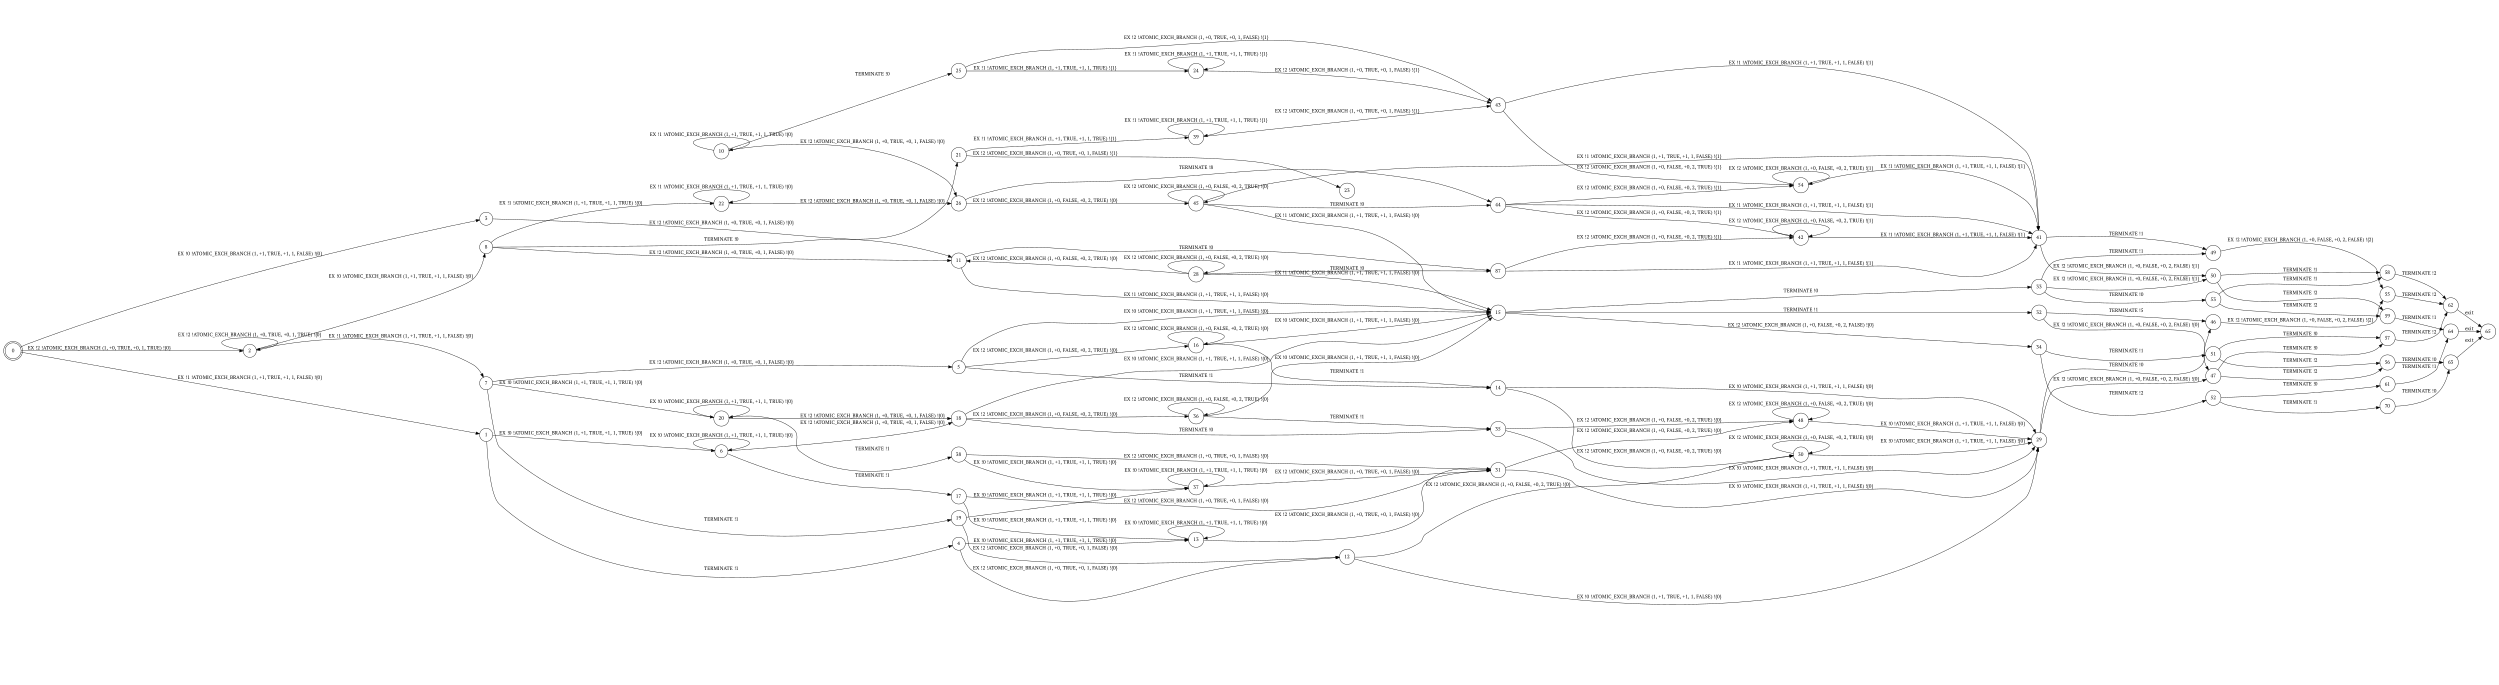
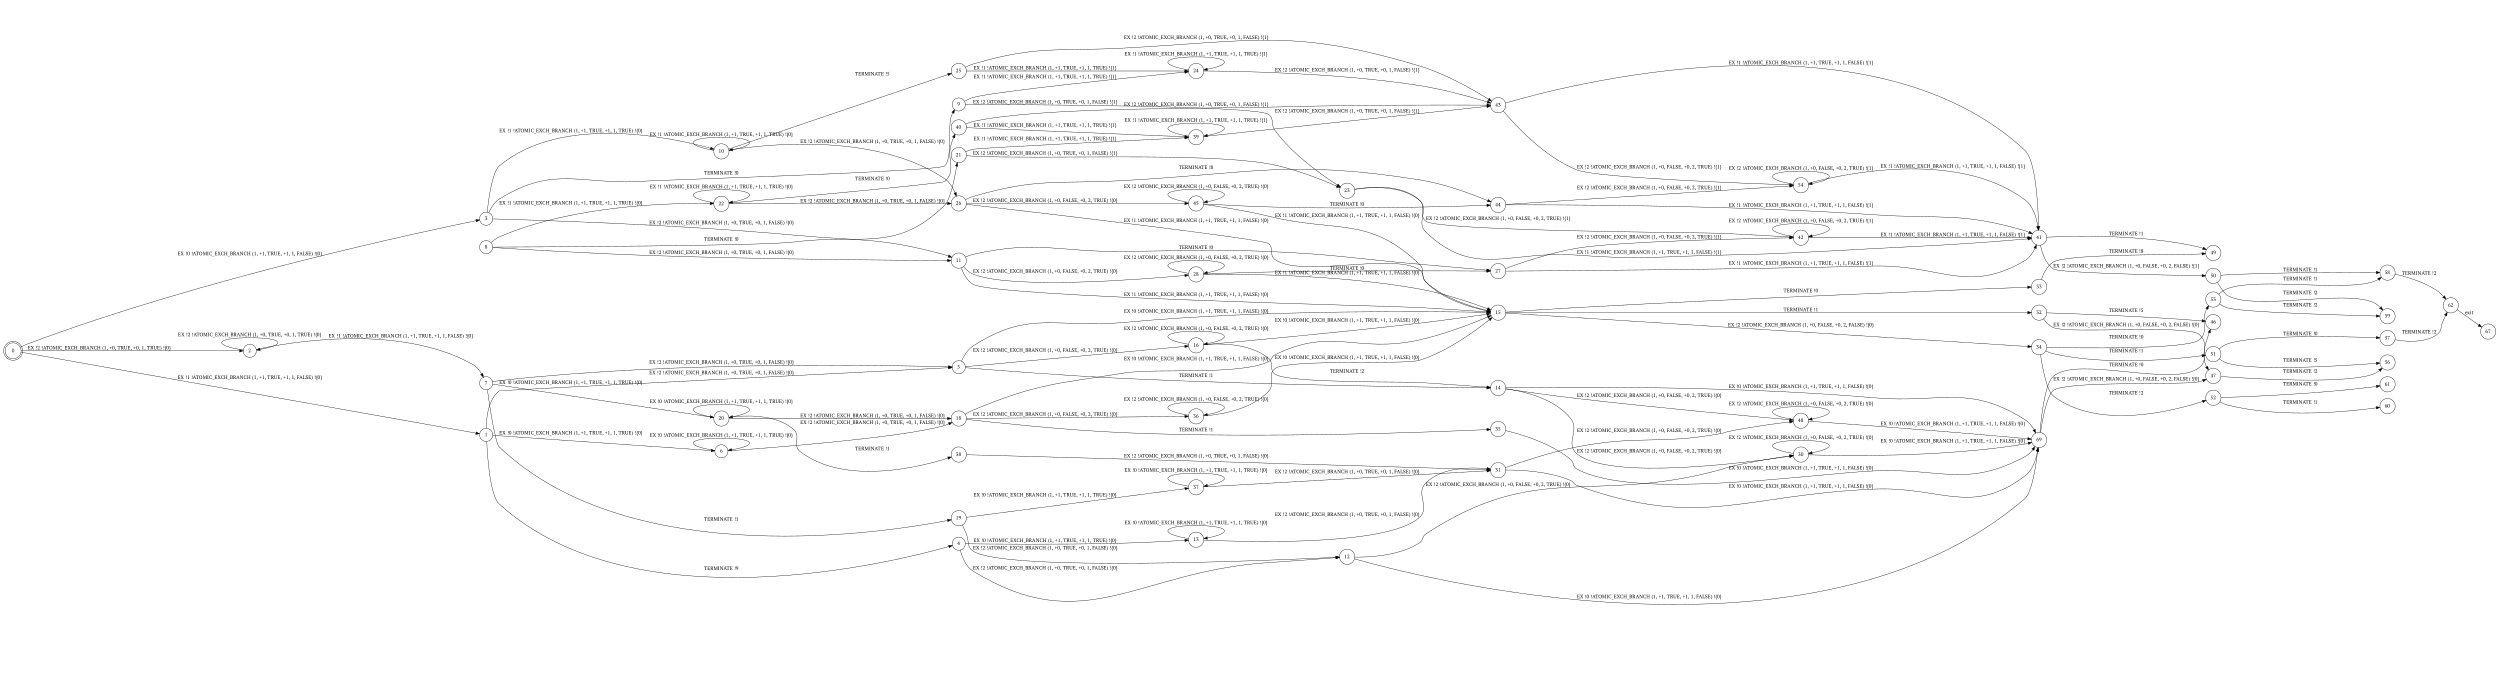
  digraph {
    fontname="PT Serif"
    rankdir=LR
    node [fontname="PT Serif" shape=circle]
    edge [fontname="PT Serif"]
    0 [peripheries=2]
    1
    2
    3
    4
    5
    6
    7
    8
+   9
    10
    11
    12
    13
    14
    15
    16
-   17
    18
    19
    20
    21
    22
    23
    24
    25
    26
-   27 [label=87]
+   27
    28
-   29
+   29 [label=69]
    30
    31
    32
    33
    34
    35
    36
    37
    38
    39
+   40
    41
    42
    43
    44
    45
    46
    47
    48
    49
    50
    51
    52
    53
    54
-   55
    56
    57
    58
    59
-   60 [label=70]
+   60
    61
    62
-   63
-   64
-   65
+   65 [label=67]
    0 -> 1 [label="EX !1 !ATOMIC_EXCH_BRANCH (1, +1, TRUE, +1, 1, FALSE) !{0}"]
    0 -> 2 [label="EX !2 !ATOMIC_EXCH_BRANCH (1, +0, TRUE, +0, 1, TRUE) !{0}"]
    0 -> 3 [label="EX !0 !ATOMIC_EXCH_BRANCH (1, +1, TRUE, +1, 1, FALSE) !{0}"]
-   1 -> 4 [label="TERMINATE !1"]
+   1 -> 4 [label="TERMINATE !9"]
+   1 -> 5 [label="EX !2 !ATOMIC_EXCH_BRANCH (1, +0, TRUE, +0, 1, FALSE) !{0}"]
    1 -> 6 [label="EX !0 !ATOMIC_EXCH_BRANCH (1, +1, TRUE, +1, 1, TRUE) !{0}"]
    2 -> 2 [label="EX !2 !ATOMIC_EXCH_BRANCH (1, +0, TRUE, +0, 1, TRUE) !{0}"]
    2 -> 7 [label="EX !1 !ATOMIC_EXCH_BRANCH (1, +1, TRUE, +1, 1, FALSE) !{0}"]
-   2 -> 8 [label="EX !0 !ATOMIC_EXCH_BRANCH (1, +1, TRUE, +1, 1, FALSE) !{0}"]
+   3 -> 9 [label="TERMINATE !0"]
+   3 -> 10 [label="EX !1 !ATOMIC_EXCH_BRANCH (1, +1, TRUE, +1, 1, TRUE) !{0}"]
    3 -> 11 [label="EX !2 !ATOMIC_EXCH_BRANCH (1, +0, TRUE, +0, 1, FALSE) !{0}"]
    4 -> 12 [label="EX !2 !ATOMIC_EXCH_BRANCH (1, +0, TRUE, +0, 1, FALSE) !{0}"]
    4 -> 13 [label="EX !0 !ATOMIC_EXCH_BRANCH (1, +1, TRUE, +1, 1, TRUE) !{0}"]
    5 -> 14 [label="TERMINATE !1"]
    5 -> 15 [label="EX !0 !ATOMIC_EXCH_BRANCH (1, +1, TRUE, +1, 1, FALSE) !{0}"]
    5 -> 16 [label="EX !2 !ATOMIC_EXCH_BRANCH (1, +0, FALSE, +0, 2, TRUE) !{0}"]
    6 -> 6 [label="EX !0 !ATOMIC_EXCH_BRANCH (1, +1, TRUE, +1, 1, TRUE) !{0}"]
-   6 -> 17 [label="TERMINATE !1"]
    6 -> 18 [label="EX !2 !ATOMIC_EXCH_BRANCH (1, +0, TRUE, +0, 1, FALSE) !{0}"]
    7 -> 5 [label="EX !2 !ATOMIC_EXCH_BRANCH (1, +0, TRUE, +0, 1, FALSE) !{0}"]
    7 -> 19 [label="TERMINATE !1"]
    7 -> 20 [label="EX !0 !ATOMIC_EXCH_BRANCH (1, +1, TRUE, +1, 1, TRUE) !{0}"]
    8 -> 11 [label="EX !2 !ATOMIC_EXCH_BRANCH (1, +0, TRUE, +0, 1, FALSE) !{0}"]
    8 -> 21 [label="TERMINATE !0"]
    8 -> 22 [label="EX !1 !ATOMIC_EXCH_BRANCH (1, +1, TRUE, +1, 1, TRUE) !{0}"]
+   9 -> 23 [label="EX !2 !ATOMIC_EXCH_BRANCH (1, +0, TRUE, +0, 1, FALSE) !{1}"]
+   9 -> 24 [label="EX !1 !ATOMIC_EXCH_BRANCH (1, +1, TRUE, +1, 1, TRUE) !{1}"]
    10 -> 10 [label="EX !1 !ATOMIC_EXCH_BRANCH (1, +1, TRUE, +1, 1, TRUE) !{0}"]
-   10 -> 25 [label="TERMINATE !0"]
+   10 -> 25 [label="TERMINATE !5"]
    10 -> 26 [label="EX !2 !ATOMIC_EXCH_BRANCH (1, +0, TRUE, +0, 1, FALSE) !{0}"]
    11 -> 15 [label="EX !1 !ATOMIC_EXCH_BRANCH (1, +1, TRUE, +1, 1, FALSE) !{0}"]
    11 -> 27 [label="TERMINATE !0"]
-   28 -> 11 [label="EX !2 !ATOMIC_EXCH_BRANCH (1, +0, FALSE, +0, 2, TRUE) !{0}"]
+   11 -> 28 [label="EX !2 !ATOMIC_EXCH_BRANCH (1, +0, FALSE, +0, 2, TRUE) !{0}"]
    12 -> 29 [label="EX !0 !ATOMIC_EXCH_BRANCH (1, +1, TRUE, +1, 1, FALSE) !{0}"]
    12 -> 30 [label="EX !2 !ATOMIC_EXCH_BRANCH (1, +0, FALSE, +0, 2, TRUE) !{0}"]
    13 -> 13 [label="EX !0 !ATOMIC_EXCH_BRANCH (1, +1, TRUE, +1, 1, TRUE) !{0}"]
    13 -> 31 [label="EX !2 !ATOMIC_EXCH_BRANCH (1, +0, TRUE, +0, 1, FALSE) !{0}"]
    14 -> 29 [label="EX !0 !ATOMIC_EXCH_BRANCH (1, +1, TRUE, +1, 1, FALSE) !{0}"]
    14 -> 30 [label="EX !2 !ATOMIC_EXCH_BRANCH (1, +0, FALSE, +0, 2, TRUE) !{0}"]
    15 -> 32 [label="TERMINATE !1"]
    15 -> 33 [label="TERMINATE !0"]
    15 -> 34 [label="EX !2 !ATOMIC_EXCH_BRANCH (1, +0, FALSE, +0, 2, FALSE) !{0}"]
-   16 -> 14 [label="TERMINATE !1"]
+   16 -> 14 [label="TERMINATE !2"]
    16 -> 15 [label="EX !0 !ATOMIC_EXCH_BRANCH (1, +1, TRUE, +1, 1, FALSE) !{0}"]
    16 -> 16 [label="EX !2 !ATOMIC_EXCH_BRANCH (1, +0, FALSE, +0, 2, TRUE) !{0}"]
-   17 -> 13 [label="EX !0 !ATOMIC_EXCH_BRANCH (1, +1, TRUE, +1, 1, TRUE) !{0}"]
-   17 -> 31 [label="EX !2 !ATOMIC_EXCH_BRANCH (1, +0, TRUE, +0, 1, FALSE) !{0}"]
    18 -> 15 [label="EX !0 !ATOMIC_EXCH_BRANCH (1, +1, TRUE, +1, 1, FALSE) !{0}"]
-   18 -> 35 [label="TERMINATE !0"]
+   18 -> 35 [label="TERMINATE !1"]
    18 -> 36 [label="EX !2 !ATOMIC_EXCH_BRANCH (1, +0, FALSE, +0, 2, TRUE) !{0}"]
    19 -> 12 [label="EX !2 !ATOMIC_EXCH_BRANCH (1, +0, TRUE, +0, 1, FALSE) !{0}"]
    19 -> 37 [label="EX !0 !ATOMIC_EXCH_BRANCH (1, +1, TRUE, +1, 1, TRUE) !{0}"]
    20 -> 18 [label="EX !2 !ATOMIC_EXCH_BRANCH (1, +0, TRUE, +0, 1, FALSE) !{0}"]
    20 -> 20 [label="EX !0 !ATOMIC_EXCH_BRANCH (1, +1, TRUE, +1, 1, TRUE) !{0}"]
    20 -> 38 [label="TERMINATE !1"]
    21 -> 23 [label="EX !2 !ATOMIC_EXCH_BRANCH (1, +0, TRUE, +0, 1, FALSE) !{1}"]
    21 -> 39 [label="EX !1 !ATOMIC_EXCH_BRANCH (1, +1, TRUE, +1, 1, TRUE) !{1}"]
    22 -> 22 [label="EX !1 !ATOMIC_EXCH_BRANCH (1, +1, TRUE, +1, 1, TRUE) !{0}"]
    22 -> 26 [label="EX !2 !ATOMIC_EXCH_BRANCH (1, +0, TRUE, +0, 1, FALSE) !{0}"]
-   45 -> 41 [label="EX !1 !ATOMIC_EXCH_BRANCH (1, +1, TRUE, +1, 1, FALSE) !{1}"]
-   44 -> 42 [label="EX !2 !ATOMIC_EXCH_BRANCH (1, +0, FALSE, +0, 2, TRUE) !{1}"]
+   22 -> 40 [label="TERMINATE !0"]
+   23 -> 41 [label="EX !1 !ATOMIC_EXCH_BRANCH (1, +1, TRUE, +1, 1, FALSE) !{1}"]
+   23 -> 42 [label="EX !2 !ATOMIC_EXCH_BRANCH (1, +0, FALSE, +0, 2, TRUE) !{1}"]
    24 -> 24 [label="EX !1 !ATOMIC_EXCH_BRANCH (1, +1, TRUE, +1, 1, TRUE) !{1}"]
    24 -> 43 [label="EX !2 !ATOMIC_EXCH_BRANCH (1, +0, TRUE, +0, 1, FALSE) !{1}"]
    25 -> 24 [label="EX !1 !ATOMIC_EXCH_BRANCH (1, +1, TRUE, +1, 1, TRUE) !{1}"]
    25 -> 43 [label="EX !2 !ATOMIC_EXCH_BRANCH (1, +0, TRUE, +0, 1, FALSE) !{1}"]
+   26 -> 15 [label="EX !1 !ATOMIC_EXCH_BRANCH (1, +1, TRUE, +1, 1, FALSE) !{0}"]
    26 -> 44 [label="TERMINATE !8"]
    26 -> 45 [label="EX !2 !ATOMIC_EXCH_BRANCH (1, +0, FALSE, +0, 2, TRUE) !{0}"]
    27 -> 41 [label="EX !1 !ATOMIC_EXCH_BRANCH (1, +1, TRUE, +1, 1, FALSE) !{1}"]
    27 -> 42 [label="EX !2 !ATOMIC_EXCH_BRANCH (1, +0, FALSE, +0, 2, TRUE) !{1}"]
    28 -> 15 [label="EX !1 !ATOMIC_EXCH_BRANCH (1, +1, TRUE, +1, 1, FALSE) !{0}"]
    28 -> 27 [label="TERMINATE !0"]
    28 -> 28 [label="EX !2 !ATOMIC_EXCH_BRANCH (1, +0, FALSE, +0, 2, TRUE) !{0}"]
    29 -> 46 [label="TERMINATE !0"]
    29 -> 47 [label="EX !2 !ATOMIC_EXCH_BRANCH (1, +0, FALSE, +0, 2, FALSE) !{0}"]
    30 -> 29 [label="EX !0 !ATOMIC_EXCH_BRANCH (1, +1, TRUE, +1, 1, FALSE) !{0}"]
    30 -> 30 [label="EX !2 !ATOMIC_EXCH_BRANCH (1, +0, FALSE, +0, 2, TRUE) !{0}"]
    31 -> 29 [label="EX !0 !ATOMIC_EXCH_BRANCH (1, +1, TRUE, +1, 1, FALSE) !{0}"]
    31 -> 48 [label="EX !2 !ATOMIC_EXCH_BRANCH (1, +0, FALSE, +0, 2, TRUE) !{0}"]
    32 -> 46 [label="TERMINATE !5"]
    32 -> 47 [label="EX !2 !ATOMIC_EXCH_BRANCH (1, +0, FALSE, +0, 2, FALSE) !{0}"]
-   33 -> 49 [label="TERMINATE !1"]
-   33 -> 50 [label="EX !2 !ATOMIC_EXCH_BRANCH (1, +0, FALSE, +0, 2, FALSE) !{1}"]
+   33 -> 49 [label="TERMINATE !8"]
    34 -> 51 [label="TERMINATE !1"]
    34 -> 52 [label="TERMINATE !2"]
-   33 -> 53 [label="TERMINATE !0"]
+   34 -> 53 [label="TERMINATE !0"]
    35 -> 29 [label="EX !0 !ATOMIC_EXCH_BRANCH (1, +1, TRUE, +1, 1, FALSE) !{0}"]
-   35 -> 48 [label="EX !2 !ATOMIC_EXCH_BRANCH (1, +0, FALSE, +0, 2, TRUE) !{0}"]
+   14 -> 48 [label="EX !2 !ATOMIC_EXCH_BRANCH (1, +0, FALSE, +0, 2, TRUE) !{0}"]
    36 -> 15 [label="EX !0 !ATOMIC_EXCH_BRANCH (1, +1, TRUE, +1, 1, FALSE) !{0}"]
-   36 -> 35 [label="TERMINATE !1"]
    36 -> 36 [label="EX !2 !ATOMIC_EXCH_BRANCH (1, +0, FALSE, +0, 2, TRUE) !{0}"]
    37 -> 31 [label="EX !2 !ATOMIC_EXCH_BRANCH (1, +0, TRUE, +0, 1, FALSE) !{0}"]
    37 -> 37 [label="EX !0 !ATOMIC_EXCH_BRANCH (1, +1, TRUE, +1, 1, TRUE) !{0}"]
    38 -> 31 [label="EX !2 !ATOMIC_EXCH_BRANCH (1, +0, TRUE, +0, 1, FALSE) !{0}"]
-   38 -> 37 [label="EX !0 !ATOMIC_EXCH_BRANCH (1, +1, TRUE, +1, 1, TRUE) !{0}"]
    39 -> 39 [label="EX !1 !ATOMIC_EXCH_BRANCH (1, +1, TRUE, +1, 1, TRUE) !{1}"]
    39 -> 43 [label="EX !2 !ATOMIC_EXCH_BRANCH (1, +0, TRUE, +0, 1, FALSE) !{1}"]
+   40 -> 39 [label="EX !1 !ATOMIC_EXCH_BRANCH (1, +1, TRUE, +1, 1, TRUE) !{1}"]
+   40 -> 43 [label="EX !2 !ATOMIC_EXCH_BRANCH (1, +0, TRUE, +0, 1, FALSE) !{1}"]
    41 -> 49 [label="TERMINATE !1"]
    41 -> 50 [label="EX !2 !ATOMIC_EXCH_BRANCH (1, +0, FALSE, +0, 2, FALSE) !{1}"]
    42 -> 41 [label="EX !1 !ATOMIC_EXCH_BRANCH (1, +1, TRUE, +1, 1, FALSE) !{1}"]
    42 -> 42 [label="EX !2 !ATOMIC_EXCH_BRANCH (1, +0, FALSE, +0, 2, TRUE) !{1}"]
    43 -> 41 [label="EX !1 !ATOMIC_EXCH_BRANCH (1, +1, TRUE, +1, 1, FALSE) !{1}"]
    43 -> 54 [label="EX !2 !ATOMIC_EXCH_BRANCH (1, +0, FALSE, +0, 2, TRUE) !{1}"]
    44 -> 41 [label="EX !1 !ATOMIC_EXCH_BRANCH (1, +1, TRUE, +1, 1, FALSE) !{1}"]
    44 -> 54 [label="EX !2 !ATOMIC_EXCH_BRANCH (1, +0, FALSE, +0, 2, TRUE) !{1}"]
    45 -> 15 [label="EX !1 !ATOMIC_EXCH_BRANCH (1, +1, TRUE, +1, 1, FALSE) !{0}"]
    45 -> 44 [label="TERMINATE !0"]
    45 -> 45 [label="EX !2 !ATOMIC_EXCH_BRANCH (1, +0, FALSE, +0, 2, TRUE) !{0}"]
-   46 -> 55 [label="EX !2 !ATOMIC_EXCH_BRANCH (1, +0, FALSE, +0, 2, FALSE) !{2}"]
    47 -> 56 [label="TERMINATE !2"]
-   47 -> 57 [label="TERMINATE !0"]
    48 -> 29 [label="EX !0 !ATOMIC_EXCH_BRANCH (1, +1, TRUE, +1, 1, FALSE) !{0}"]
    48 -> 48 [label="EX !2 !ATOMIC_EXCH_BRANCH (1, +0, FALSE, +0, 2, TRUE) !{0}"]
-   49 -> 55 [label="EX !2 !ATOMIC_EXCH_BRANCH (1, +0, FALSE, +0, 2, FALSE) !{2}"]
    50 -> 58 [label="TERMINATE !1"]
    50 -> 59 [label="TERMINATE !2"]
-   51 -> 56 [label="TERMINATE !2"]
+   51 -> 56 [label="TERMINATE !5"]
    51 -> 57 [label="TERMINATE !0"]
    52 -> 60 [label="TERMINATE !1"]
    52 -> 61 [label="TERMINATE !0"]
    53 -> 58 [label="TERMINATE !1"]
    53 -> 59 [label="TERMINATE !2"]
    54 -> 41 [label="EX !1 !ATOMIC_EXCH_BRANCH (1, +1, TRUE, +1, 1, FALSE) !{1}"]
    54 -> 54 [label="EX !2 !ATOMIC_EXCH_BRANCH (1, +0, FALSE, +0, 2, TRUE) !{1}"]
-   55 -> 62 [label="TERMINATE !2"]
-   56 -> 63 [label="TERMINATE !0"]
    57 -> 62 [label="TERMINATE !2"]
    58 -> 62 [label="TERMINATE !2"]
-   59 -> 64 [label="TERMINATE !1"]
-   60 -> 63 [label="TERMINATE !0"]
-   61 -> 64 [label="TERMINATE !1"]
    62 -> 65 [label=exit]
-   63 -> 65 [label=exit]
-   64 -> 65 [label=exit]
  }
